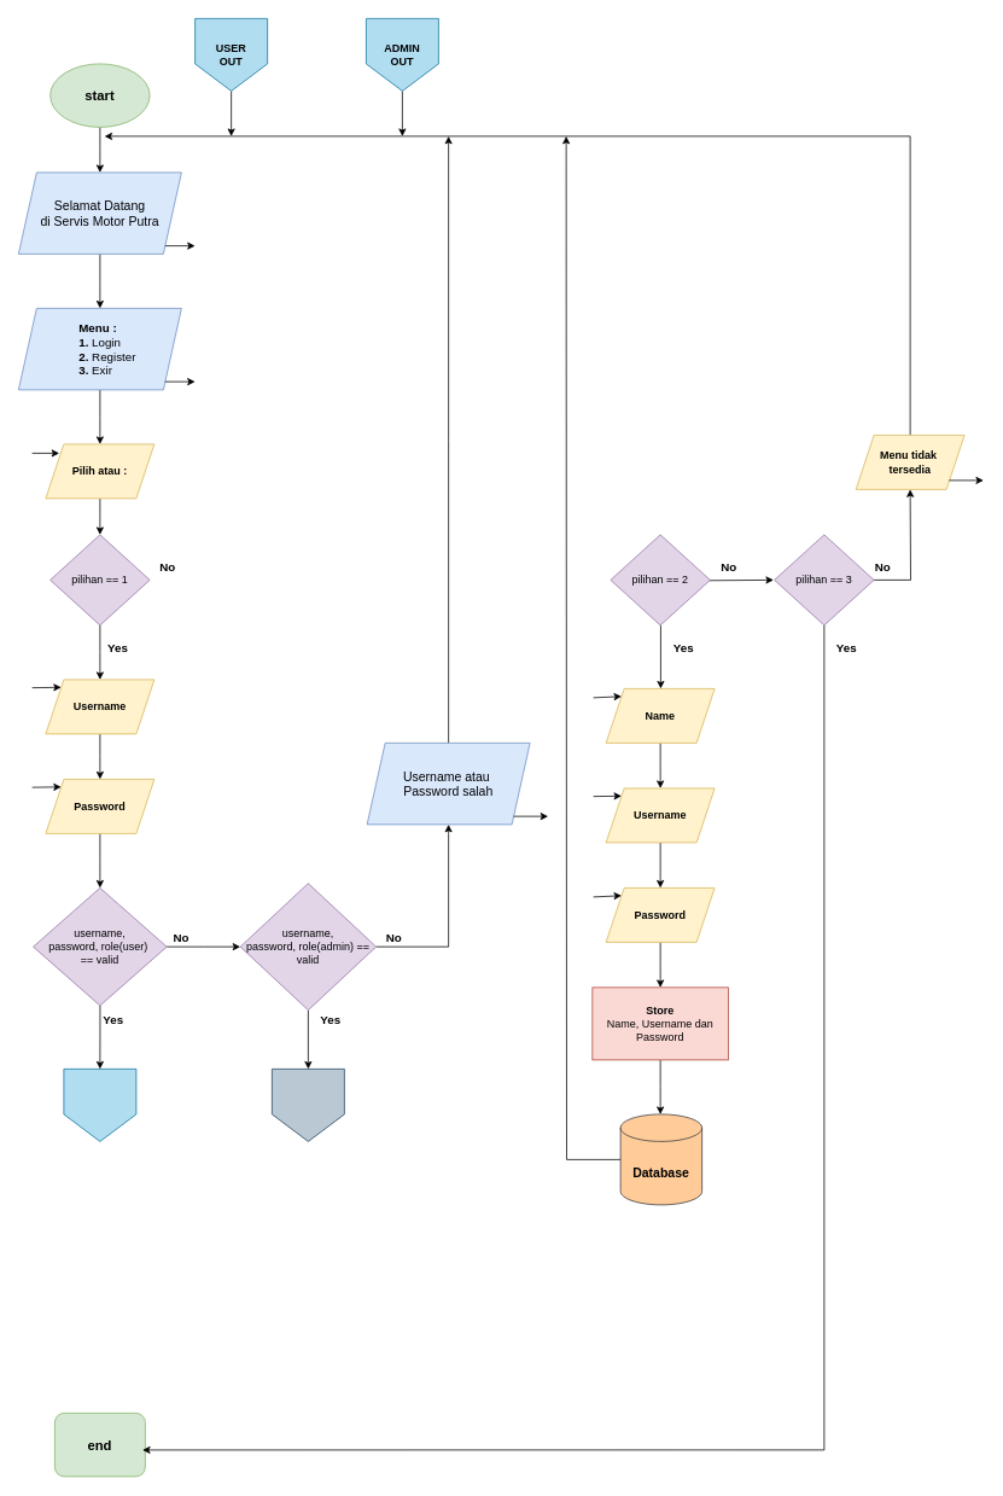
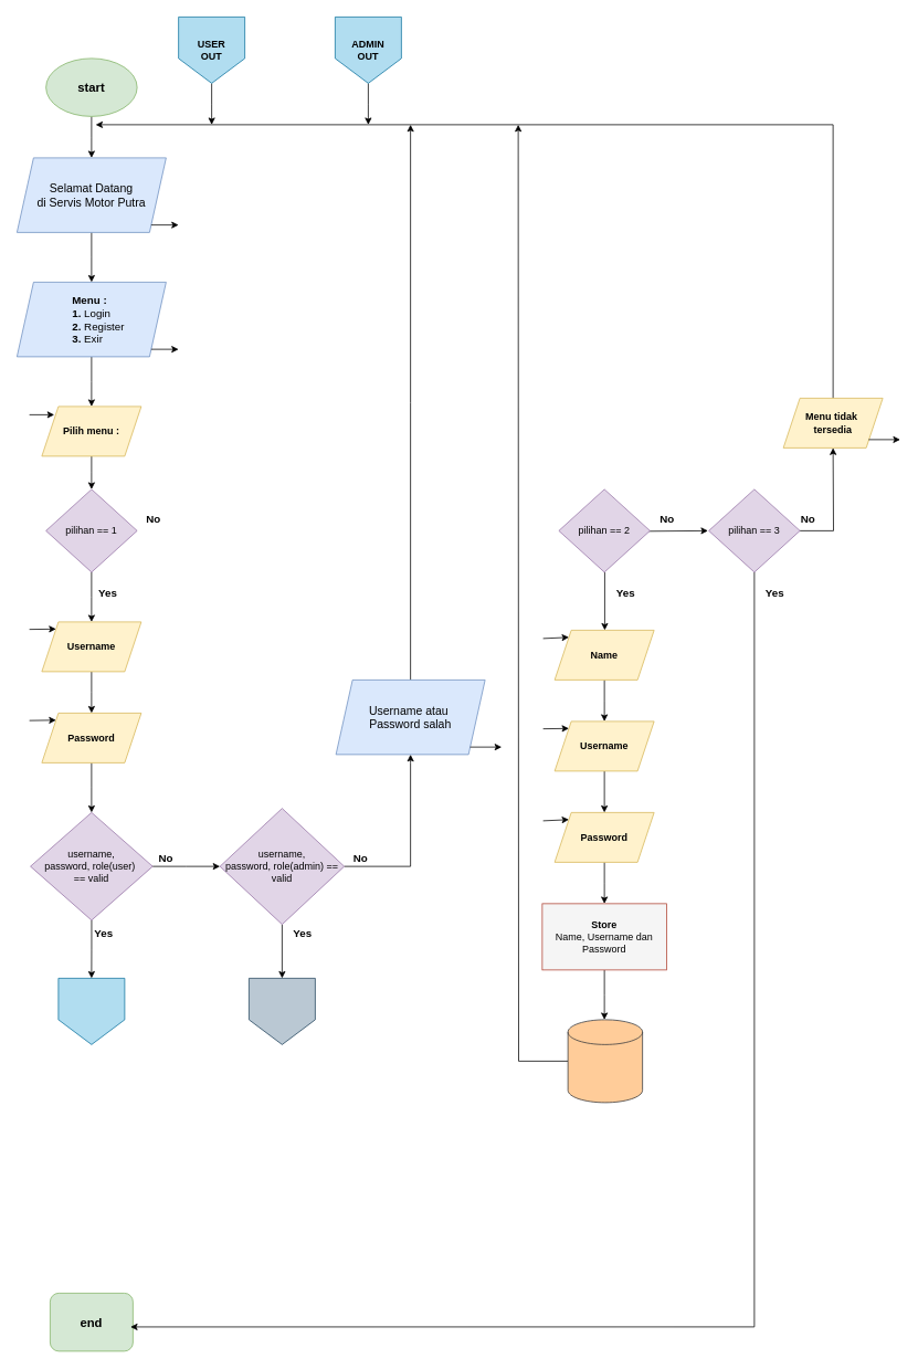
  <mxCell id="0" />
  <mxCell id="1" parent="0" />
  <mxCell id="2" style="edgeStyle=orthogonalEdgeStyle;rounded=0;orthogonalLoop=1;jettySize=auto;html=1;" parent="1" source="3" edge="1"><mxGeometry relative="1" as="geometry"><mxPoint x="110" y="190" as="targetPoint" /></mxGeometry></mxCell>
  <mxCell id="3" value="&lt;b&gt;&lt;font style=&quot;font-size: 15px;&quot;&gt;start&lt;/font&gt;&lt;/b&gt;" style="ellipse;whiteSpace=wrap;html=1;fillColor=#d5e8d4;strokeColor=#82b366;" parent="1" vertex="1"><mxGeometry x="55" y="70" width="110" height="70" as="geometry" /></mxCell>
  <mxCell id="4" value="&lt;b&gt;&lt;font style=&quot;font-size: 15px;&quot;&gt;end&lt;/font&gt;&lt;/b&gt;" style="whiteSpace=wrap;html=1;fillColor=#d5e8d4;strokeColor=#82b366;rounded=1;" parent="1" vertex="1"><mxGeometry x="60" y="1560" width="100" height="70" as="geometry" /></mxCell>
  <mxCell id="5" style="edgeStyle=orthogonalEdgeStyle;rounded=0;orthogonalLoop=1;jettySize=auto;html=1;" parent="1" source="6" edge="1"><mxGeometry relative="1" as="geometry"><mxPoint x="110" y="340" as="targetPoint" /></mxGeometry></mxCell>
  <mxCell id="6" value="&lt;div style=&quot;font-size: 14px;&quot;&gt;&lt;font style=&quot;font-size: 14px;&quot;&gt;Selamat Datang&lt;/font&gt;&lt;/div&gt;&lt;div style=&quot;font-size: 14px;&quot;&gt;&lt;font style=&quot;font-size: 14px;&quot;&gt;di Servis Motor Putra&lt;/font&gt;&lt;/div&gt;" style="shape=parallelogram;perimeter=parallelogramPerimeter;whiteSpace=wrap;html=1;fixedSize=1;fillColor=#dae8fc;strokeColor=#6c8ebf;align=center;" parent="1" vertex="1"><mxGeometry x="20" y="190" width="180" height="90" as="geometry" /></mxCell>
  <mxCell id="7" value="" style="endArrow=classic;html=1;rounded=0;exitX=1;exitY=1;exitDx=0;exitDy=0;" parent="1" source="6" edge="1"><mxGeometry width="50" height="50" relative="1" as="geometry"><mxPoint x="355" y="400" as="sourcePoint" /><mxPoint x="215" y="271" as="targetPoint" /></mxGeometry></mxCell>
  <mxCell id="8" style="edgeStyle=orthogonalEdgeStyle;rounded=0;orthogonalLoop=1;jettySize=auto;html=1;" parent="1" source="9" edge="1"><mxGeometry relative="1" as="geometry"><mxPoint x="110" y="490" as="targetPoint" /></mxGeometry></mxCell>
  <mxCell id="9" value="&lt;blockquote style=&quot;margin: 0 0 0 40px; border: none; padding: 0px;&quot;&gt;&lt;br&gt;&lt;/blockquote&gt;" style="shape=parallelogram;perimeter=parallelogramPerimeter;whiteSpace=wrap;html=1;fixedSize=1;fillColor=#dae8fc;strokeColor=#6c8ebf;align=left;" parent="1" vertex="1"><mxGeometry x="20" y="340" width="180" height="90" as="geometry" /></mxCell>
  <mxCell id="10" value="&lt;blockquote style=&quot;margin: 0 0 0 40px; border: none; padding: 0px;&quot;&gt;&lt;b style=&quot;background-color: initial;&quot;&gt;&lt;font style=&quot;font-size: 13px;&quot;&gt;Menu :&lt;br&gt;&lt;/font&gt;&lt;/b&gt;&lt;b style=&quot;background-color: initial; font-size: 13px;&quot;&gt;1.&amp;nbsp;&lt;/b&gt;&lt;span style=&quot;background-color: initial; font-size: 13px;&quot;&gt;Login&lt;br&gt;&lt;/span&gt;&lt;b style=&quot;background-color: initial; font-size: 13px;&quot;&gt;2.&amp;nbsp;&lt;/b&gt;&lt;span style=&quot;background-color: initial; font-size: 13px;&quot;&gt;Register&lt;/span&gt;&lt;div style=&quot;&quot;&gt;&lt;span style=&quot;font-size: 13px;&quot;&gt;&lt;b style=&quot;background-color: initial;&quot;&gt;3.&amp;nbsp;&lt;/b&gt;Exir&lt;/span&gt;&lt;/div&gt;&lt;/blockquote&gt;" style="text;html=1;align=left;verticalAlign=middle;whiteSpace=wrap;rounded=0;" parent="1" vertex="1"><mxGeometry x="45" y="345" width="130" height="80" as="geometry" /></mxCell>
  <mxCell id="11" value="" style="endArrow=classic;html=1;rounded=0;exitX=1;exitY=1;exitDx=0;exitDy=0;" parent="1" source="9" edge="1"><mxGeometry width="50" height="50" relative="1" as="geometry"><mxPoint x="355" y="400" as="sourcePoint" /><mxPoint x="215" y="421" as="targetPoint" /></mxGeometry></mxCell>
  <mxCell id="12" style="edgeStyle=orthogonalEdgeStyle;rounded=0;orthogonalLoop=1;jettySize=auto;html=1;" parent="1" source="13" edge="1"><mxGeometry relative="1" as="geometry"><mxPoint x="110" y="590" as="targetPoint" /></mxGeometry></mxCell>
- <mxCell id="13" value="&lt;b&gt;Pilih atau :&lt;/b&gt;" style="shape=parallelogram;perimeter=parallelogramPerimeter;whiteSpace=wrap;html=1;fixedSize=1;fillStyle=solid;fillColor=#fff2cc;strokeColor=#d6b656;" parent="1" vertex="1"><mxGeometry x="50" y="490" width="120" height="60" as="geometry" /></mxCell>
+ <mxCell id="13" value="&lt;b&gt;Pilih menu :&lt;/b&gt;" style="shape=parallelogram;perimeter=parallelogramPerimeter;whiteSpace=wrap;html=1;fixedSize=1;fillStyle=solid;fillColor=#fff2cc;strokeColor=#d6b656;" parent="1" vertex="1"><mxGeometry x="50" y="490" width="120" height="60" as="geometry" /></mxCell>
  <mxCell id="14" value="" style="endArrow=classic;html=1;rounded=0;" parent="1" edge="1"><mxGeometry width="50" height="50" relative="1" as="geometry"><mxPoint x="35" y="500" as="sourcePoint" /><mxPoint x="65" y="500" as="targetPoint" /></mxGeometry></mxCell>
  <mxCell id="15" style="edgeStyle=orthogonalEdgeStyle;rounded=0;orthogonalLoop=1;jettySize=auto;html=1;" parent="1" source="16" edge="1"><mxGeometry relative="1" as="geometry"><mxPoint x="110" y="750" as="targetPoint" /></mxGeometry></mxCell>
  <mxCell id="16" value="pilihan == 1" style="rhombus;whiteSpace=wrap;html=1;fillColor=#e1d5e7;strokeColor=#9673a6;" parent="1" vertex="1"><mxGeometry x="55" y="590" width="110" height="100" as="geometry" /></mxCell>
  <mxCell id="17" value="&lt;b&gt;&lt;font style=&quot;font-size: 13px;&quot;&gt;Yes&lt;/font&gt;&lt;/b&gt;" style="text;html=1;align=center;verticalAlign=middle;whiteSpace=wrap;rounded=0;" parent="1" vertex="1"><mxGeometry x="100" y="700" width="60" height="30" as="geometry" /></mxCell>
  <mxCell id="18" value="&lt;font size=&quot;1&quot; style=&quot;&quot;&gt;&lt;b style=&quot;font-size: 13px;&quot;&gt;No&lt;/b&gt;&lt;/font&gt;" style="text;html=1;align=center;verticalAlign=middle;whiteSpace=wrap;rounded=0;" parent="1" vertex="1"><mxGeometry x="155" y="610" width="60" height="30" as="geometry" /></mxCell>
  <mxCell id="19" style="edgeStyle=orthogonalEdgeStyle;rounded=0;orthogonalLoop=1;jettySize=auto;html=1;" parent="1" edge="1"><mxGeometry relative="1" as="geometry"><mxPoint x="729.41" y="760" as="targetPoint" /><mxPoint x="729.41" y="690" as="sourcePoint" /></mxGeometry></mxCell>
  <mxCell id="20" style="edgeStyle=orthogonalEdgeStyle;rounded=0;orthogonalLoop=1;jettySize=auto;html=1;" parent="1" edge="1"><mxGeometry relative="1" as="geometry"><mxPoint x="854" y="640" as="targetPoint" /><mxPoint x="703.935" y="640.059" as="sourcePoint" /></mxGeometry></mxCell>
  <mxCell id="21" value="pilihan == 2" style="rhombus;whiteSpace=wrap;html=1;fillColor=#e1d5e7;strokeColor=#9673a6;" parent="1" vertex="1"><mxGeometry x="674" y="590" width="110" height="100" as="geometry" /></mxCell>
  <mxCell id="22" style="edgeStyle=orthogonalEdgeStyle;rounded=0;orthogonalLoop=1;jettySize=auto;html=1;" parent="1" source="23" edge="1"><mxGeometry relative="1" as="geometry"><mxPoint x="110" y="860" as="targetPoint" /></mxGeometry></mxCell>
  <mxCell id="23" value="&lt;b&gt;Username&lt;/b&gt;" style="shape=parallelogram;perimeter=parallelogramPerimeter;whiteSpace=wrap;html=1;fixedSize=1;fillStyle=solid;fillColor=#fff2cc;strokeColor=#d6b656;" parent="1" vertex="1"><mxGeometry x="50" y="750" width="120" height="60" as="geometry" /></mxCell>
  <mxCell id="24" value="" style="endArrow=classic;html=1;rounded=0;entryX=0;entryY=0;entryDx=0;entryDy=0;" parent="1" target="23" edge="1"><mxGeometry width="50" height="50" relative="1" as="geometry"><mxPoint x="35" y="759" as="sourcePoint" /><mxPoint x="325" y="770" as="targetPoint" /></mxGeometry></mxCell>
  <mxCell id="25" style="edgeStyle=orthogonalEdgeStyle;rounded=0;orthogonalLoop=1;jettySize=auto;html=1;" parent="1" source="26" edge="1"><mxGeometry relative="1" as="geometry"><mxPoint x="110" y="980" as="targetPoint" /></mxGeometry></mxCell>
  <mxCell id="26" value="&lt;b&gt;Password&lt;/b&gt;" style="shape=parallelogram;perimeter=parallelogramPerimeter;whiteSpace=wrap;html=1;fixedSize=1;fillStyle=solid;fillColor=#fff2cc;strokeColor=#d6b656;" parent="1" vertex="1"><mxGeometry x="50" y="860" width="120" height="60" as="geometry" /></mxCell>
  <mxCell id="27" value="" style="endArrow=classic;html=1;rounded=0;entryX=0;entryY=0;entryDx=0;entryDy=0;" parent="1" target="26" edge="1"><mxGeometry width="50" height="50" relative="1" as="geometry"><mxPoint x="35" y="869" as="sourcePoint" /><mxPoint x="325" y="770" as="targetPoint" /></mxGeometry></mxCell>
  <mxCell id="28" style="edgeStyle=orthogonalEdgeStyle;rounded=0;orthogonalLoop=1;jettySize=auto;html=1;" parent="1" source="30" edge="1"><mxGeometry relative="1" as="geometry"><mxPoint x="110" y="1180" as="targetPoint" /></mxGeometry></mxCell>
  <mxCell id="29" style="edgeStyle=orthogonalEdgeStyle;rounded=0;orthogonalLoop=1;jettySize=auto;html=1;" parent="1" source="30" edge="1"><mxGeometry relative="1" as="geometry"><mxPoint x="265" y="1045" as="targetPoint" /></mxGeometry></mxCell>
  <mxCell id="30" value="username,&lt;div&gt;password, role(user)&amp;nbsp;&lt;/div&gt;&lt;div&gt;== valid&lt;/div&gt;" style="rhombus;whiteSpace=wrap;html=1;fillColor=#e1d5e7;strokeColor=#9673a6;" parent="1" vertex="1"><mxGeometry x="36.25" y="980" width="147.5" height="130" as="geometry" /></mxCell>
  <mxCell id="31" value="&lt;b&gt;&lt;font style=&quot;font-size: 13px;&quot;&gt;Yes&lt;/font&gt;&lt;/b&gt;" style="text;html=1;align=center;verticalAlign=middle;whiteSpace=wrap;rounded=0;" parent="1" vertex="1"><mxGeometry x="95" y="1110" width="60" height="30" as="geometry" /></mxCell>
  <mxCell id="32" value="&lt;font size=&quot;1&quot; style=&quot;&quot;&gt;&lt;b style=&quot;font-size: 13px;&quot;&gt;No&lt;/b&gt;&lt;/font&gt;" style="text;html=1;align=center;verticalAlign=middle;whiteSpace=wrap;rounded=0;" parent="1" vertex="1"><mxGeometry x="170" y="1020" width="60" height="30" as="geometry" /></mxCell>
  <mxCell id="33" style="edgeStyle=orthogonalEdgeStyle;rounded=0;orthogonalLoop=1;jettySize=auto;html=1;" parent="1" source="35" edge="1"><mxGeometry relative="1" as="geometry"><mxPoint x="340" y="1180" as="targetPoint" /></mxGeometry></mxCell>
  <mxCell id="34" style="edgeStyle=orthogonalEdgeStyle;rounded=0;orthogonalLoop=1;jettySize=auto;html=1;" parent="1" source="35" edge="1"><mxGeometry relative="1" as="geometry"><mxPoint x="495" y="910" as="targetPoint" /><Array as="points"><mxPoint x="495" y="1045" /><mxPoint x="495" y="920" /></Array></mxGeometry></mxCell>
  <mxCell id="35" value="username,&lt;div&gt;password, role(admin) == valid&lt;/div&gt;" style="rhombus;whiteSpace=wrap;html=1;fillColor=#e1d5e7;strokeColor=#9673a6;" parent="1" vertex="1"><mxGeometry x="265" y="975" width="150" height="140" as="geometry" /></mxCell>
  <mxCell id="36" value="" style="shape=offPageConnector;whiteSpace=wrap;html=1;fillColor=#b1ddf0;strokeColor=#10739e;" parent="1" vertex="1"><mxGeometry x="70" y="1180" width="80" height="80" as="geometry" /></mxCell>
  <mxCell id="37" value="&lt;b&gt;&lt;font style=&quot;font-size: 13px;&quot;&gt;Yes&lt;/font&gt;&lt;/b&gt;" style="text;html=1;align=center;verticalAlign=middle;whiteSpace=wrap;rounded=0;" parent="1" vertex="1"><mxGeometry x="335" y="1110" width="60" height="30" as="geometry" /></mxCell>
  <mxCell id="38" value="" style="shape=offPageConnector;whiteSpace=wrap;html=1;fillColor=#bac8d3;strokeColor=#23445d;" parent="1" vertex="1"><mxGeometry x="300" y="1180" width="80" height="80" as="geometry" /></mxCell>
  <mxCell id="39" value="&lt;font size=&quot;1&quot; style=&quot;&quot;&gt;&lt;b style=&quot;font-size: 13px;&quot;&gt;No&lt;/b&gt;&lt;/font&gt;" style="text;html=1;align=center;verticalAlign=middle;whiteSpace=wrap;rounded=0;" parent="1" vertex="1"><mxGeometry x="405" y="1020" width="60" height="30" as="geometry" /></mxCell>
  <mxCell id="40" style="edgeStyle=orthogonalEdgeStyle;rounded=0;orthogonalLoop=1;jettySize=auto;html=1;" parent="1" source="41" edge="1"><mxGeometry relative="1" as="geometry"><mxPoint x="495" y="150" as="targetPoint" /></mxGeometry></mxCell>
  <mxCell id="41" value="&lt;div style=&quot;font-size: 14px;&quot;&gt;Username atau&amp;nbsp;&lt;/div&gt;&lt;div style=&quot;font-size: 14px;&quot;&gt;Password salah&lt;/div&gt;" style="shape=parallelogram;perimeter=parallelogramPerimeter;whiteSpace=wrap;html=1;fixedSize=1;fillColor=#dae8fc;strokeColor=#6c8ebf;align=center;" parent="1" vertex="1"><mxGeometry x="405" y="820" width="180" height="90" as="geometry" /></mxCell>
  <mxCell id="42" value="" style="endArrow=classic;html=1;rounded=0;exitX=1;exitY=1;exitDx=0;exitDy=0;" parent="1" source="41" edge="1"><mxGeometry width="50" height="50" relative="1" as="geometry"><mxPoint x="415" y="910" as="sourcePoint" /><mxPoint x="605" y="901" as="targetPoint" /></mxGeometry></mxCell>
  <mxCell id="43" value="&lt;b&gt;&lt;font style=&quot;font-size: 13px;&quot;&gt;Yes&lt;/font&gt;&lt;/b&gt;" style="text;html=1;align=center;verticalAlign=middle;whiteSpace=wrap;rounded=0;" parent="1" vertex="1"><mxGeometry x="725" y="700" width="60" height="30" as="geometry" /></mxCell>
  <mxCell id="44" value="&lt;font size=&quot;1&quot; style=&quot;&quot;&gt;&lt;b style=&quot;font-size: 13px;&quot;&gt;No&lt;/b&gt;&lt;/font&gt;" style="text;html=1;align=center;verticalAlign=middle;whiteSpace=wrap;rounded=0;" parent="1" vertex="1"><mxGeometry x="775" y="610" width="60" height="30" as="geometry" /></mxCell>
  <mxCell id="45" style="edgeStyle=orthogonalEdgeStyle;rounded=0;orthogonalLoop=1;jettySize=auto;html=1;entryX=0.97;entryY=0.582;entryDx=0;entryDy=0;entryPerimeter=0;" parent="1" target="4" edge="1"><mxGeometry relative="1" as="geometry"><mxPoint x="175" y="1600" as="targetPoint" /><mxPoint x="910" y="690" as="sourcePoint" /><Array as="points"><mxPoint x="910" y="1601" /></Array></mxGeometry></mxCell>
  <mxCell id="46" style="edgeStyle=orthogonalEdgeStyle;rounded=0;orthogonalLoop=1;jettySize=auto;html=1;" parent="1" source="47" edge="1"><mxGeometry relative="1" as="geometry"><mxPoint x="1005" y="540" as="targetPoint" /></mxGeometry></mxCell>
  <mxCell id="47" value="pilihan == 3" style="rhombus;whiteSpace=wrap;html=1;fillColor=#e1d5e7;strokeColor=#9673a6;" parent="1" vertex="1"><mxGeometry x="855" y="590" width="110" height="100" as="geometry" /></mxCell>
  <mxCell id="48" value="&lt;b&gt;&lt;font style=&quot;font-size: 13px;&quot;&gt;Yes&lt;/font&gt;&lt;/b&gt;" style="text;html=1;align=center;verticalAlign=middle;whiteSpace=wrap;rounded=0;" parent="1" vertex="1"><mxGeometry x="905" y="700" width="60" height="30" as="geometry" /></mxCell>
  <mxCell id="49" style="edgeStyle=orthogonalEdgeStyle;rounded=0;orthogonalLoop=1;jettySize=auto;html=1;" parent="1" source="50" edge="1"><mxGeometry relative="1" as="geometry"><mxPoint x="729" y="870" as="targetPoint" /></mxGeometry></mxCell>
  <mxCell id="50" value="&lt;b&gt;Name&lt;/b&gt;" style="shape=parallelogram;perimeter=parallelogramPerimeter;whiteSpace=wrap;html=1;fixedSize=1;fillStyle=solid;fillColor=#fff2cc;strokeColor=#d6b656;" parent="1" vertex="1"><mxGeometry x="669" y="760" width="120" height="60" as="geometry" /></mxCell>
  <mxCell id="51" style="edgeStyle=orthogonalEdgeStyle;rounded=0;orthogonalLoop=1;jettySize=auto;html=1;entryX=0.5;entryY=0;entryDx=0;entryDy=0;" parent="1" source="52" target="54" edge="1"><mxGeometry relative="1" as="geometry" /></mxCell>
  <mxCell id="52" value="&lt;b&gt;Username&lt;/b&gt;" style="shape=parallelogram;perimeter=parallelogramPerimeter;whiteSpace=wrap;html=1;fixedSize=1;fillStyle=solid;fillColor=#fff2cc;strokeColor=#d6b656;" parent="1" vertex="1"><mxGeometry x="669" y="870" width="120" height="60" as="geometry" /></mxCell>
  <mxCell id="53" style="edgeStyle=orthogonalEdgeStyle;rounded=0;orthogonalLoop=1;jettySize=auto;html=1;" parent="1" source="54" edge="1"><mxGeometry relative="1" as="geometry"><mxPoint x="729" y="1090" as="targetPoint" /></mxGeometry></mxCell>
  <mxCell id="54" value="&lt;b&gt;Password&lt;/b&gt;" style="shape=parallelogram;perimeter=parallelogramPerimeter;whiteSpace=wrap;html=1;fixedSize=1;fillStyle=solid;fillColor=#fff2cc;strokeColor=#d6b656;" parent="1" vertex="1"><mxGeometry x="669" y="980" width="120" height="60" as="geometry" /></mxCell>
  <mxCell id="55" style="edgeStyle=orthogonalEdgeStyle;rounded=0;orthogonalLoop=1;jettySize=auto;html=1;" parent="1" source="56" edge="1"><mxGeometry relative="1" as="geometry"><mxPoint x="729" y="1230" as="targetPoint" /></mxGeometry></mxCell>
- <mxCell id="56" value="&lt;b&gt;Store&lt;/b&gt;&lt;div&gt;Name, Username dan Password&lt;/div&gt;" style="rounded=0;whiteSpace=wrap;html=1;fillColor=#fad9d5;strokeColor=#ae4132;" parent="1" vertex="1"><mxGeometry x="654" y="1090" width="150" height="80" as="geometry" /></mxCell>
+ <mxCell id="56" value="&lt;b&gt;Store&lt;/b&gt;&lt;div&gt;Name, Username dan Password&lt;/div&gt;" style="rounded=0;whiteSpace=wrap;html=1;fillColor=#f5f5f5;strokeColor=#ae4132;" parent="1" vertex="1"><mxGeometry x="654" y="1090" width="150" height="80" as="geometry" /></mxCell>
  <mxCell id="57" style="edgeStyle=orthogonalEdgeStyle;rounded=0;orthogonalLoop=1;jettySize=auto;html=1;" parent="1" source="58" edge="1"><mxGeometry relative="1" as="geometry"><mxPoint x="625" y="150" as="targetPoint" /></mxGeometry></mxCell>
  <mxCell id="58" value="" style="shape=cylinder3;whiteSpace=wrap;html=1;boundedLbl=1;backgroundOutline=1;size=15;fillColor=#ffcc99;strokeColor=#36393d;" parent="1" vertex="1"><mxGeometry x="685" y="1230" width="90" height="100" as="geometry" /></mxCell>
- <mxCell id="59" value="&lt;b&gt;&lt;font style=&quot;font-size: 14px;&quot;&gt;Database&lt;/font&gt;&lt;/b&gt;" style="text;html=1;align=center;verticalAlign=middle;whiteSpace=wrap;rounded=0;" parent="1" vertex="1"><mxGeometry x="700" y="1280" width="60" height="30" as="geometry" /></mxCell>
  <mxCell id="60" style="edgeStyle=orthogonalEdgeStyle;rounded=0;orthogonalLoop=1;jettySize=auto;html=1;" parent="1" source="61" edge="1"><mxGeometry relative="1" as="geometry"><mxPoint x="115" y="150" as="targetPoint" /><Array as="points"><mxPoint x="1005" y="150" /></Array></mxGeometry></mxCell>
  <mxCell id="61" value="&lt;b&gt;Menu tidak&amp;nbsp;&lt;/b&gt;&lt;div&gt;&lt;b&gt;tersedia&lt;/b&gt;&lt;/div&gt;" style="shape=parallelogram;perimeter=parallelogramPerimeter;whiteSpace=wrap;html=1;fixedSize=1;fillColor=#fff2cc;strokeColor=#d6b656;" parent="1" vertex="1"><mxGeometry x="945" y="480" width="120" height="60" as="geometry" /></mxCell>
  <mxCell id="62" value="&lt;font size=&quot;1&quot; style=&quot;&quot;&gt;&lt;b style=&quot;font-size: 13px;&quot;&gt;No&lt;/b&gt;&lt;/font&gt;" style="text;html=1;align=center;verticalAlign=middle;whiteSpace=wrap;rounded=0;" parent="1" vertex="1"><mxGeometry x="945" y="610" width="60" height="30" as="geometry" /></mxCell>
  <mxCell id="63" value="" style="endArrow=classic;html=1;rounded=0;exitX=1;exitY=1;exitDx=0;exitDy=0;" parent="1" edge="1"><mxGeometry width="50" height="50" relative="1" as="geometry"><mxPoint x="1048" y="530" as="sourcePoint" /><mxPoint x="1086" y="530" as="targetPoint" /></mxGeometry></mxCell>
  <mxCell id="64" style="edgeStyle=orthogonalEdgeStyle;rounded=0;orthogonalLoop=1;jettySize=auto;html=1;" edge="1" parent="1" source="65"><mxGeometry relative="1" as="geometry"><mxPoint x="255" y="150" as="targetPoint" /></mxGeometry></mxCell>
  <mxCell id="65" value="" style="shape=offPageConnector;whiteSpace=wrap;html=1;fillColor=#b1ddf0;strokeColor=#10739e;" parent="1" vertex="1"><mxGeometry x="215" y="20" width="80" height="80" as="geometry" /></mxCell>
  <mxCell id="66" value="&lt;b&gt;USER&lt;/b&gt;&lt;div&gt;&lt;b&gt;OUT&lt;/b&gt;&lt;/div&gt;" style="text;html=1;align=center;verticalAlign=middle;whiteSpace=wrap;rounded=0;" parent="1" vertex="1"><mxGeometry x="225" y="45" width="60" height="30" as="geometry" /></mxCell>
  <mxCell id="67" style="edgeStyle=orthogonalEdgeStyle;rounded=0;orthogonalLoop=1;jettySize=auto;html=1;" edge="1" parent="1" source="68"><mxGeometry relative="1" as="geometry"><mxPoint x="444" y="150" as="targetPoint" /></mxGeometry></mxCell>
  <mxCell id="68" value="" style="shape=offPageConnector;whiteSpace=wrap;html=1;fillColor=#b1ddf0;strokeColor=#10739e;" parent="1" vertex="1"><mxGeometry x="404" y="20" width="80" height="80" as="geometry" /></mxCell>
  <mxCell id="69" value="&lt;b&gt;ADMIN&lt;/b&gt;&lt;br&gt;&lt;div&gt;&lt;b&gt;OUT&lt;/b&gt;&lt;/div&gt;" style="text;html=1;align=center;verticalAlign=middle;whiteSpace=wrap;rounded=0;" parent="1" vertex="1"><mxGeometry x="414" y="45" width="60" height="30" as="geometry" /></mxCell>
  <mxCell id="70" value="" style="endArrow=classic;html=1;rounded=0;entryX=0;entryY=0;entryDx=0;entryDy=0;" edge="1" parent="1" target="50"><mxGeometry width="50" height="50" relative="1" as="geometry"><mxPoint x="655" y="770" as="sourcePoint" /><mxPoint x="595" y="810" as="targetPoint" /></mxGeometry></mxCell>
  <mxCell id="71" value="" style="endArrow=classic;html=1;rounded=0;entryX=0;entryY=0;entryDx=0;entryDy=0;" edge="1" parent="1" target="52"><mxGeometry width="50" height="50" relative="1" as="geometry"><mxPoint x="655" y="879" as="sourcePoint" /><mxPoint x="595" y="810" as="targetPoint" /></mxGeometry></mxCell>
  <mxCell id="72" value="" style="endArrow=classic;html=1;rounded=0;entryX=0;entryY=0;entryDx=0;entryDy=0;" edge="1" parent="1" target="54"><mxGeometry width="50" height="50" relative="1" as="geometry"><mxPoint x="655" y="990" as="sourcePoint" /><mxPoint x="595" y="810" as="targetPoint" /></mxGeometry></mxCell>
